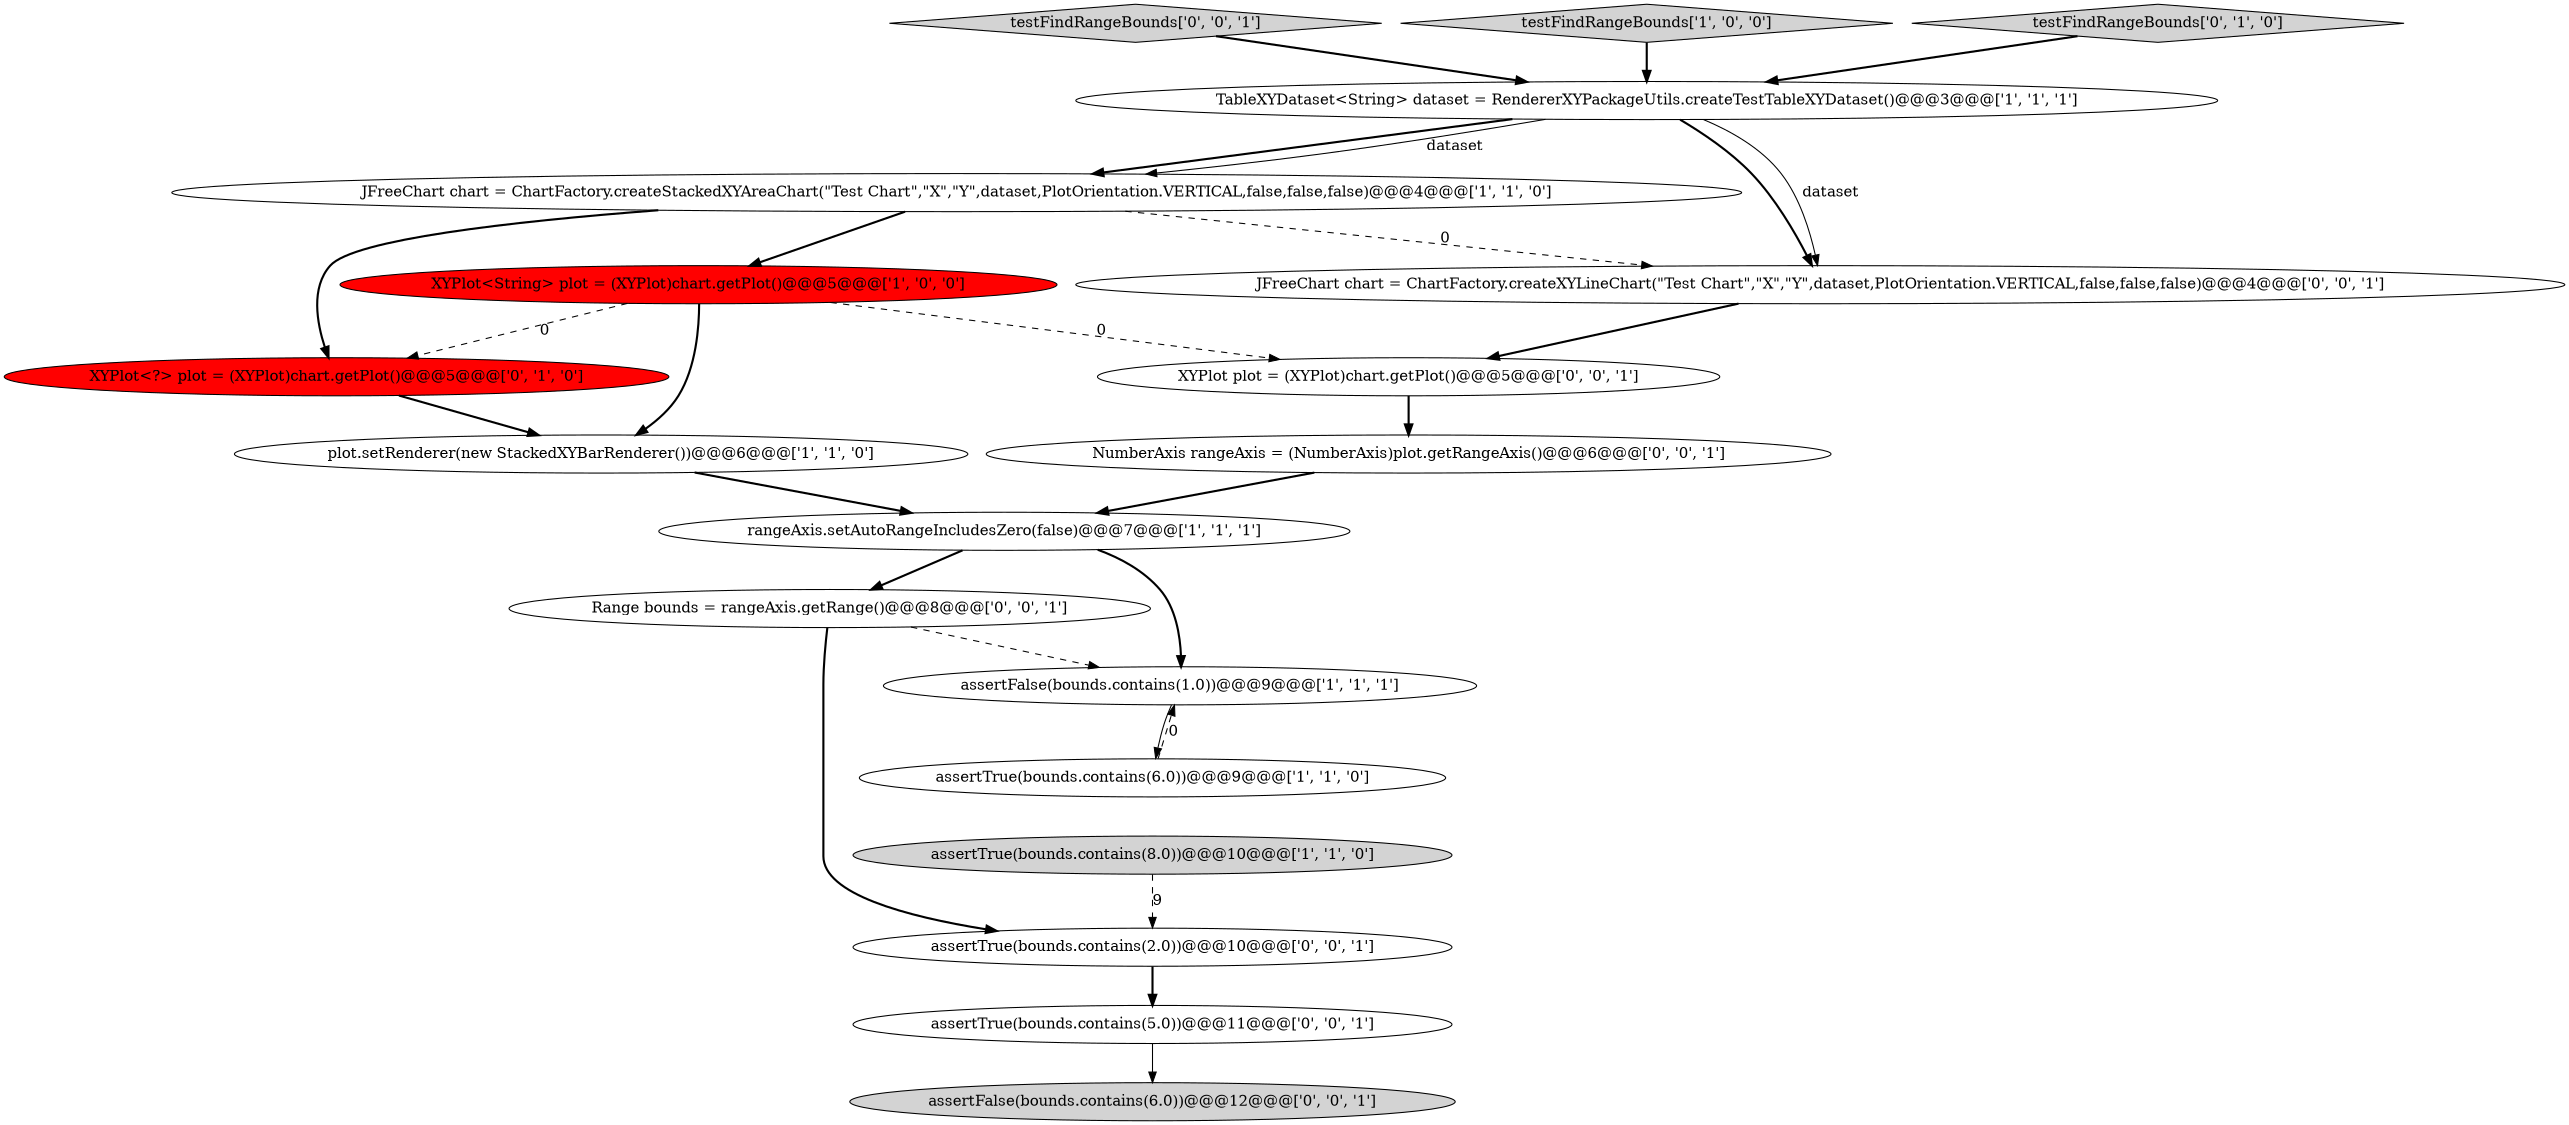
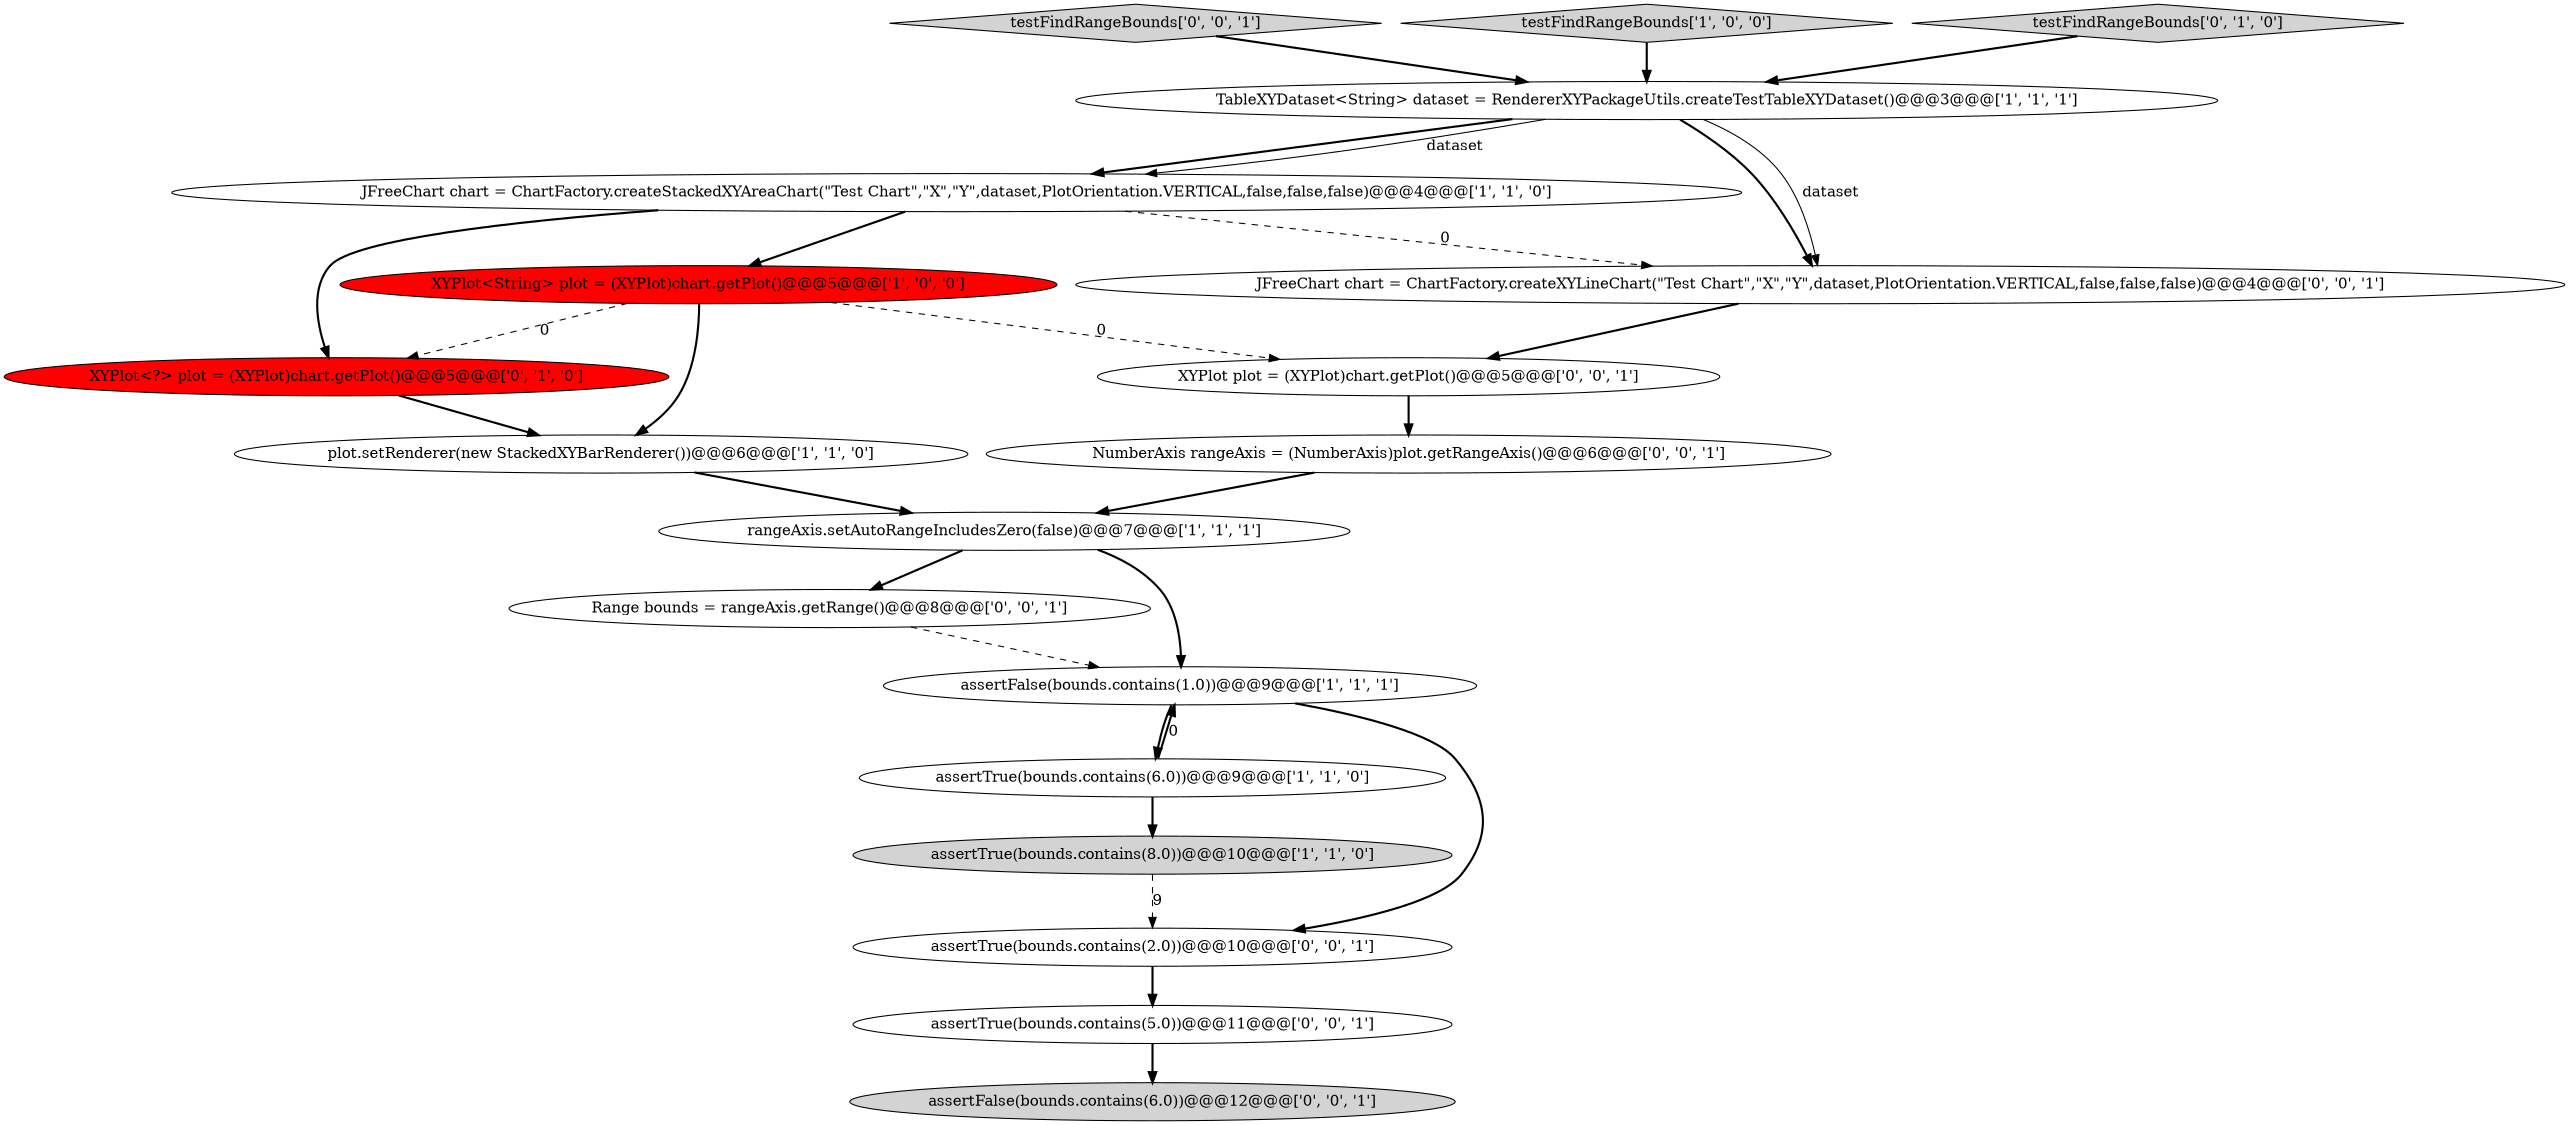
  digraph {
    node [fillcolor=white shape=ellipse style=filled]
    edge [style=bold]
    n1 [fillcolor=lightgray label="testFindRangeBounds['0', '0', '1']" shape=diamond]
    n2 [label="TableXYDataset<String> dataset = RendererXYPackageUtils.createTestTableXYDataset()@@@3@@@['1', '1', '1']"]
    n3 [label="JFreeChart chart = ChartFactory.createStackedXYAreaChart(\"Test Chart\",\"X\",\"Y\",dataset,PlotOrientation.VERTICAL,false,false,false)@@@4@@@['1', '1', '0']"]
    n4 [label="JFreeChart chart = ChartFactory.createXYLineChart(\"Test Chart\",\"X\",\"Y\",dataset,PlotOrientation.VERTICAL,false,false,false)@@@4@@@['0', '0', '1']"]
    n5 [fillcolor=red label="XYPlot<String> plot = (XYPlot)chart.getPlot()@@@5@@@['1', '0', '0']"]
    n6 [fillcolor=red label="XYPlot<?> plot = (XYPlot)chart.getPlot()@@@5@@@['0', '1', '0']"]
    n7 [label="XYPlot plot = (XYPlot)chart.getPlot()@@@5@@@['0', '0', '1']"]
    n8 [label="plot.setRenderer(new StackedXYBarRenderer())@@@6@@@['1', '1', '0']"]
    n9 [label="NumberAxis rangeAxis = (NumberAxis)plot.getRangeAxis()@@@6@@@['0', '0', '1']"]
    n10 [label="rangeAxis.setAutoRangeIncludesZero(false)@@@7@@@['1', '1', '1']"]
    n11 [fillcolor=lightgray label="testFindRangeBounds['1', '0', '0']" shape=diamond]
    n12 [fillcolor=lightgray label="assertFalse(bounds.contains(6.0))@@@12@@@['0', '0', '1']"]
    n13 [fillcolor=lightgray label="testFindRangeBounds['0', '1', '0']" shape=diamond]
    n14 [label="Range bounds = rangeAxis.getRange()@@@8@@@['0', '0', '1']"]
    n15 [label="assertFalse(bounds.contains(1.0))@@@9@@@['1', '1', '1']"]
    n16 [label="assertTrue(bounds.contains(2.0))@@@10@@@['0', '0', '1']"]
    n17 [label="assertTrue(bounds.contains(6.0))@@@9@@@['1', '1', '0']"]
    n18 [fillcolor=lightgray label="assertTrue(bounds.contains(8.0))@@@10@@@['1', '1', '0']"]
    n19 [label="assertTrue(bounds.contains(5.0))@@@11@@@['0', '0', '1']"]
    n1 -> n2
    n2 -> n3
    n2 -> n3 [label=dataset style=solid]
    n2 -> n4
    n2 -> n4 [label=dataset style=solid]
    n3 -> n4 [label=0 style=dashed]
    n3 -> n5
    n3 -> n6
    n4 -> n7
    n5 -> n6 [label=0 style=dashed]
    n5 -> n7 [label=0 style=dashed]
    n5 -> n8
    n6 -> n8
    n7 -> n9
    n8 -> n10
    n9 -> n10
    n10 -> n14
    n10 -> n15
    n11 -> n2
    n13 -> n2
    n14 -> n15 [style=dashed]
-   n14 -> n16
-   n15 -> n17 [style=solid]
+   n15 -> n16
+   n15 -> n17
    n16 -> n19
-   n17 -> n15 [label=0 style=dashed]
+   n17 -> n15 [label=0]
+   n17 -> n18
    n18 -> n16 [label=9 style=dashed]
-   n19 -> n12 [style=solid]
+   n19 -> n12
  }
